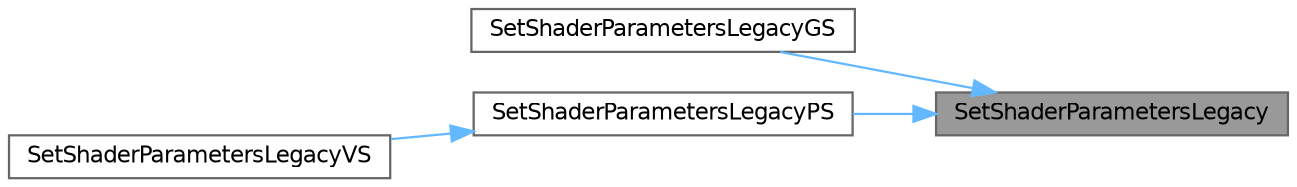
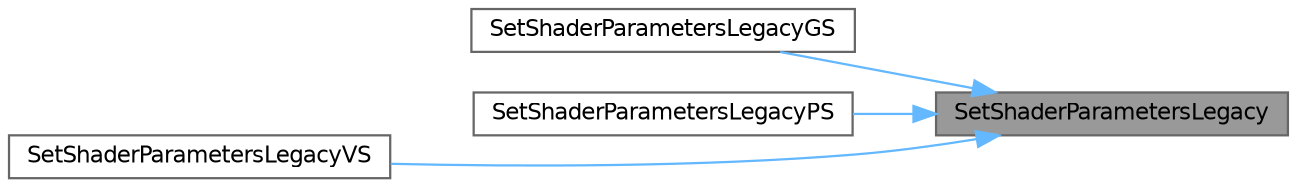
  digraph {
    rankdir=RL
    node [color=grey40 fillcolor=white fontname=Helvetica fontsize=10 shape=box style=filled]
    edge [color=steelblue1 dir=back fontname=Helvetica fontsize=10 labelfontname=Helvetica labelfontsize=10 style=solid]
    n1 [color=gray40 fillcolor=grey60 fontcolor=black height=0.2 label=SetShaderParametersLegacy width=0.4]
    n2 [height=0.2 label=SetShaderParametersLegacyGS width=0.4]
    n3 [height=0.2 label=SetShaderParametersLegacyPS width=0.4]
    n4 [height=0.2 label=SetShaderParametersLegacyVS width=0.4]
    n1 -> n2
    n1 -> n3
-   n3 -> n4
+   n1 -> n4
  }
